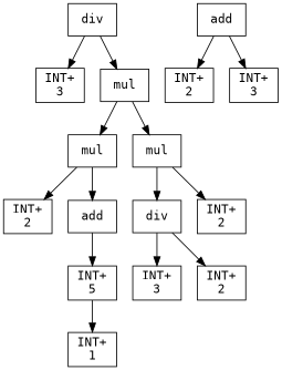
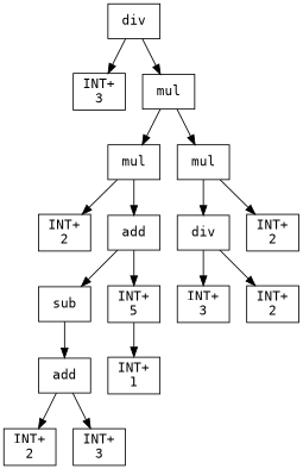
  digraph {
    fontname="DejaVu Sans Mono"
    node [fontname="DejaVu Sans Mono" shape=box]
    edge [fontname="DejaVu Sans Mono"]
    n1 [label=div]
    n2 [label="INT+\n3"]
    n3 [label=mul]
    n4 [label=mul]
    n5 [label=mul]
    n6 [label="INT+\n2"]
    n7 [label=add]
    n8 [label=div]
    n9 [label="INT+\n2"]
+   n10 [label=sub]
    n11 [label="INT+\n5"]
    n12 [label=add]
    n13 [label="INT+\n1"]
    n14 [label="INT+\n2"]
    n15 [label="INT+\n3"]
    n16 [label="INT+\n3"]
    n17 [label="INT+\n2"]
    n1 -> n2
    n1 -> n3
    n3 -> n4
    n3 -> n5
    n4 -> n6
    n4 -> n7
    n5 -> n8
    n5 -> n9
+   n7 -> n10
    n7 -> n11
    n8 -> n16
    n8 -> n17
+   n10 -> n12
    n11 -> n13
    n12 -> n14
    n12 -> n15
  }
